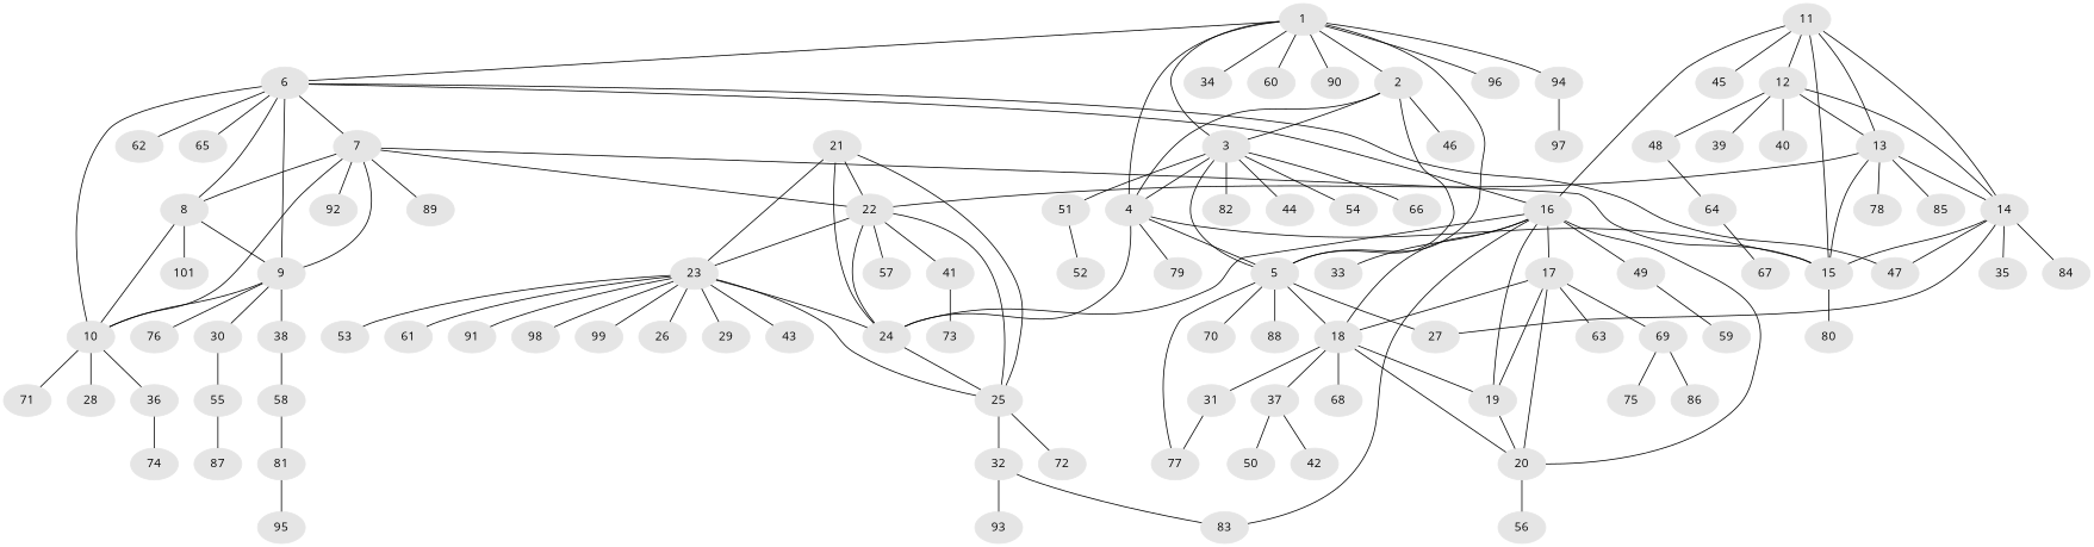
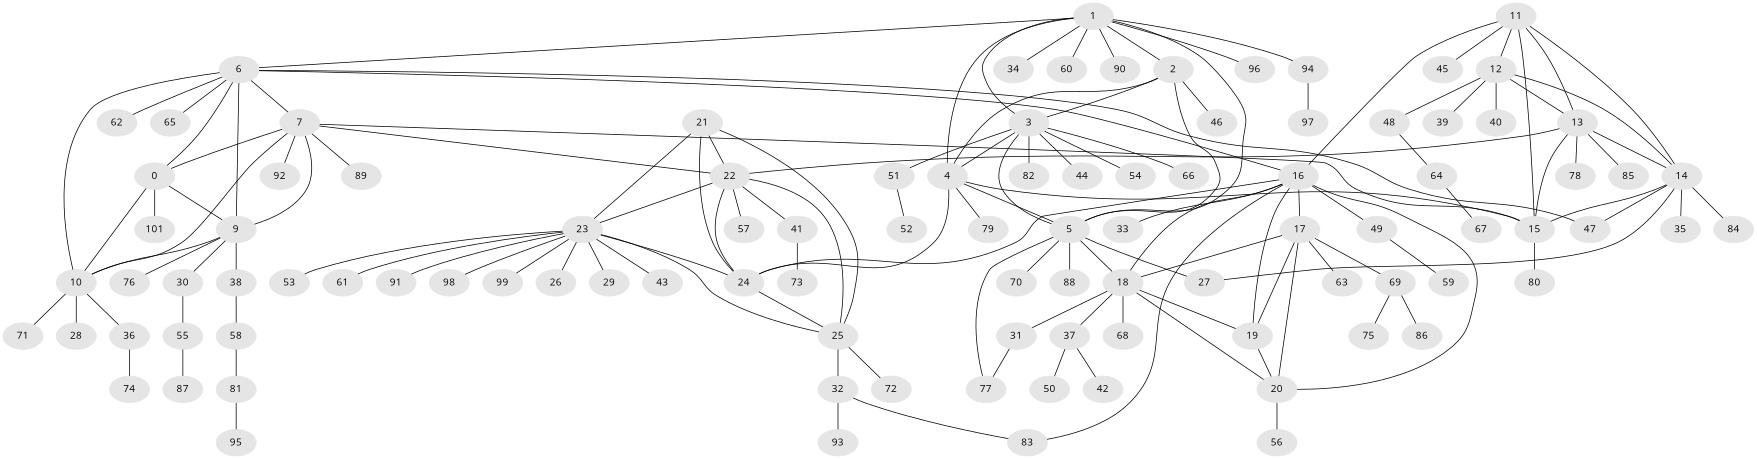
  graph {
    fontname="Open Sans"
    node [color=gray90 fontname="Open Sans" style=filled]
    edge [fontname="Open Sans"]
    1
    2
    3
    4
    5
    6
    34
    60
    90
    94
    96
    46
    44
    51
    54
    66
    82
    15
    24
    79
    18
    27
    70
    77
    88
    7
-   8
+   8 [label=0]
    9
    10
    16
    47
    62
    65
    97
    52
    80
    25
    19
    20
    31
    37
    68
    22
    89
    92
    n46 [label=101]
    30
    38
    76
    28
    36
    71
    17
    33
    49
    83
    23
    41
    57
    55
    58
    74
    11
    12
    13
    14
    45
    39
    40
    48
    78
    85
    35
    84
    64
    63
    69
    56
    59
    75
    86
    42
    50
    21
    26
    29
    43
    53
    61
    91
    98
    99
    32
    72
    73
    93
    87
    81
    67
    95
    1 -- 2
    1 -- 3
    1 -- 4
    1 -- 5
    1 -- 6
    1 -- 34
    1 -- 60
    1 -- 90
    1 -- 94
    1 -- 96
    2 -- 3
    2 -- 4
    2 -- 5
    2 -- 46
    3 -- 4
    3 -- 5
    3 -- 44
    3 -- 51
    3 -- 54
    3 -- 66
    3 -- 82
    4 -- 5
    4 -- 15
    4 -- 24
    4 -- 79
    5 -- 18
    5 -- 27
    5 -- 70
    5 -- 77
    5 -- 88
    6 -- 7
    6 -- 8
    6 -- 9
    6 -- 10
    6 -- 16
    6 -- 47
    6 -- 62
    6 -- 65
    94 -- 97
    51 -- 52
    15 -- 80
    24 -- 25
    18 -- 19
    18 -- 20
    18 -- 31
    18 -- 37
    18 -- 68
    7 -- 15
    7 -- 8
    7 -- 9
    7 -- 10
    7 -- 22
    7 -- 89
    7 -- 92
    8 -- 9
    8 -- 10
    8 -- n46
    9 -- 10
    9 -- 30
    9 -- 38
    9 -- 76
    10 -- 28
    10 -- 36
    10 -- 71
    16 -- 24
    16 -- 18
    16 -- 19
    16 -- 20
    16 -- 17
    16 -- 33
    16 -- 49
    16 -- 83
    25 -- 32
    25 -- 72
    19 -- 20
    20 -- 56
    31 -- 77
    37 -- 42
    37 -- 50
    22 -- 24
    22 -- 25
    22 -- 23
    22 -- 41
    22 -- 57
    30 -- 55
    38 -- 58
    36 -- 74
    17 -- 18
    17 -- 19
    17 -- 20
    17 -- 63
    17 -- 69
    49 -- 59
    23 -- 24
    23 -- 25
    23 -- 26
    23 -- 29
    23 -- 43
    23 -- 53
    23 -- 61
    23 -- 91
    23 -- 98
    23 -- 99
    41 -- 73
    55 -- 87
    58 -- 81
    11 -- 15
    11 -- 16
    11 -- 12
    11 -- 13
    11 -- 14
    11 -- 45
    12 -- 13
    12 -- 14
    12 -- 39
    12 -- 40
    12 -- 48
    13 -- 15
    13 -- 22
    13 -- 14
    13 -- 78
    13 -- 85
    14 -- 15
    14 -- 27
    14 -- 47
    14 -- 35
    14 -- 84
    48 -- 64
    64 -- 67
    69 -- 75
    69 -- 86
    21 -- 24
    21 -- 25
    21 -- 22
    21 -- 23
    32 -- 83
    32 -- 93
    81 -- 95
  }
